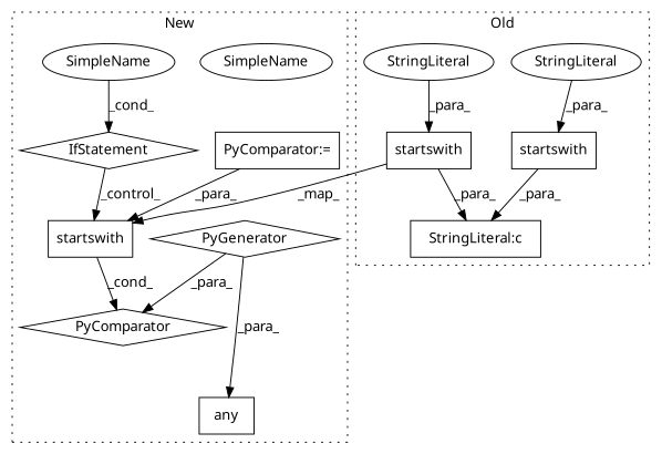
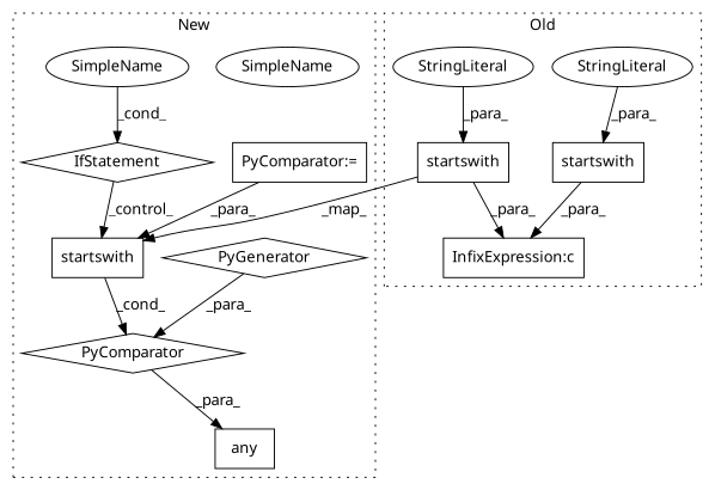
  digraph {
    fontname="Noto Sans"
    node [a=32 fontname="Noto Sans" l="11,1" s=680 shape=box]
    edge [fontname="Noto Sans"]
    n1 [label=startswith s="465,487"]
    n2 [a=45 l=11 label=StringLiteral s=476 shape=ellipse]
-   n3 [a=27 l=4 label="StringLiteral:c" s=456]
+   n3 [a=27 l=4 label="InfixExpression:c" s=456]
    n4 [label=startswith s="435,455"]
    n5 [a=45 l=9 label=StringLiteral s=446 shape=ellipse]
    n6 [l="13,-3" label=any s="583,721"]
    n7 [a=107 l=125 label=PyGenerator s=596 shape=diamond]
    n8 [a=113 l=35 label=PyComparator shape=diamond]
    n9 [a=7 l=1 label="PyComparator:=" s=472]
    n10 [label=startswith s="601,618"]
    n11 [a=25 l=35 label=IfStatement shape=diamond]
    n12 [a=42 l=5 label=SimpleName s=710 shape=ellipse]
    n13 [a=42 l=5 label=SimpleName s=710 shape=ellipse]
    subgraph cluster_1 {
      label=Old
      style=dotted
      n1
      n2
      n3
      n4
      n5
    }
    subgraph cluster_2 {
      label=New
      style=dotted
      n6
      n7
      n8
      n9
      n10
      n11
      n12
      n13
    }
    n1 -> n3 [label=_para_]
    n2 -> n1 [label=_para_]
    n4 -> n3 [label=_para_]
    n4 -> n10 [label=_map_]
    n5 -> n4 [label=_para_]
-   n7 -> n6 [label=_para_]
+   n8 -> n6 [label=_para_]
    n7 -> n8 [label=_para_]
    n9 -> n10 [label=_para_]
    n10 -> n8 [label=_cond_]
    n11 -> n10 [label=_control_]
    n13 -> n11 [label=_cond_]
  }
